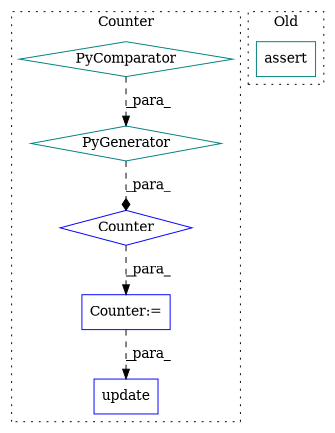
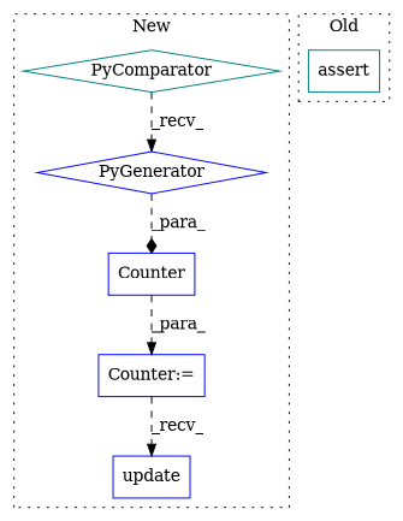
  digraph {
    node [a=32 color=blue shape=box]
    edge [arrowhead=normal style=dashed]
-   n1 [l=9 label=Counter s=2823 shape=diamond]
+   n1 [l=9 label=Counter s=2823]
    n2 [l="16,-3" label=update s="2845,2967"]
    n3 [a=113 color=teal l=32 label=PyComparator s=2929 shape=diamond]
-   n4 [a=107 color=teal l=106 label=PyGenerator s=2861 shape=diamond]
+   n4 [a=107 l=106 label=PyGenerator s=2861 shape=diamond]
    n5 [a=7 l=1 label="Counter:=" s=2810]
    n6 [color=teal l="12,1" label=assert s="3196,3225"]
    subgraph cluster_1 {
-     label=Counter
+     label=New
      style=dotted
      n1
      n2
      n3
      n4
      n5
    }
    subgraph cluster_2 {
      label=Old
      style=dotted
      n6
    }
    n1 -> n5 [label=_para_]
-   n3 -> n4 [label=_para_]
+   n3 -> n4 [label=_recv_]
    n4 -> n1 [arrowhead=diamond label=_para_]
-   n5 -> n2 [label=_para_]
+   n5 -> n2 [label=_recv_]
  }
